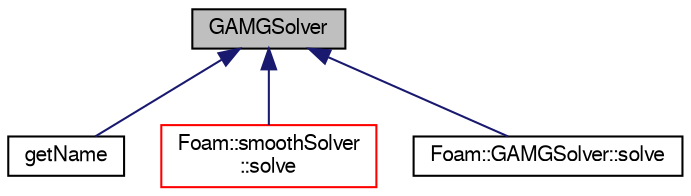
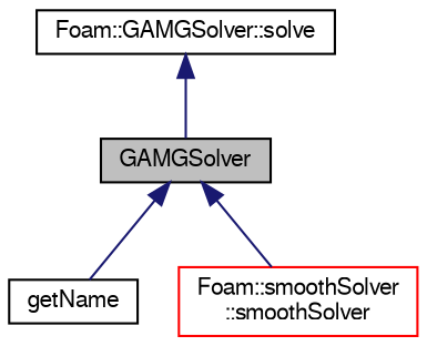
  digraph {
    rankdir=TB
    node [color=black fontname=FreeSans fontsize=10 shape=record]
    edge [color=midnightblue dir=back fontname=FreeSans fontsize=10 labelfontname=FreeSans labelfontsize=10 style=solid]
    n1 [fillcolor=grey75 fontcolor=black height=0.2 label=GAMGSolver style=filled width=0.4]
    n2 [height=0.2 label=getName width=0.4]
-   n3 [color=red height=0.2 label="Foam::smoothSolver\l::solve" width=0.4]
+   n3 [color=red height=0.2 label="Foam::smoothSolver\l::smoothSolver" width=0.4]
    n4 [height=0.2 label="Foam::GAMGSolver::solve" width=0.4]
    n1 -> n2
    n1 -> n3
-   n1 -> n4
+   n4 -> n1
  }
